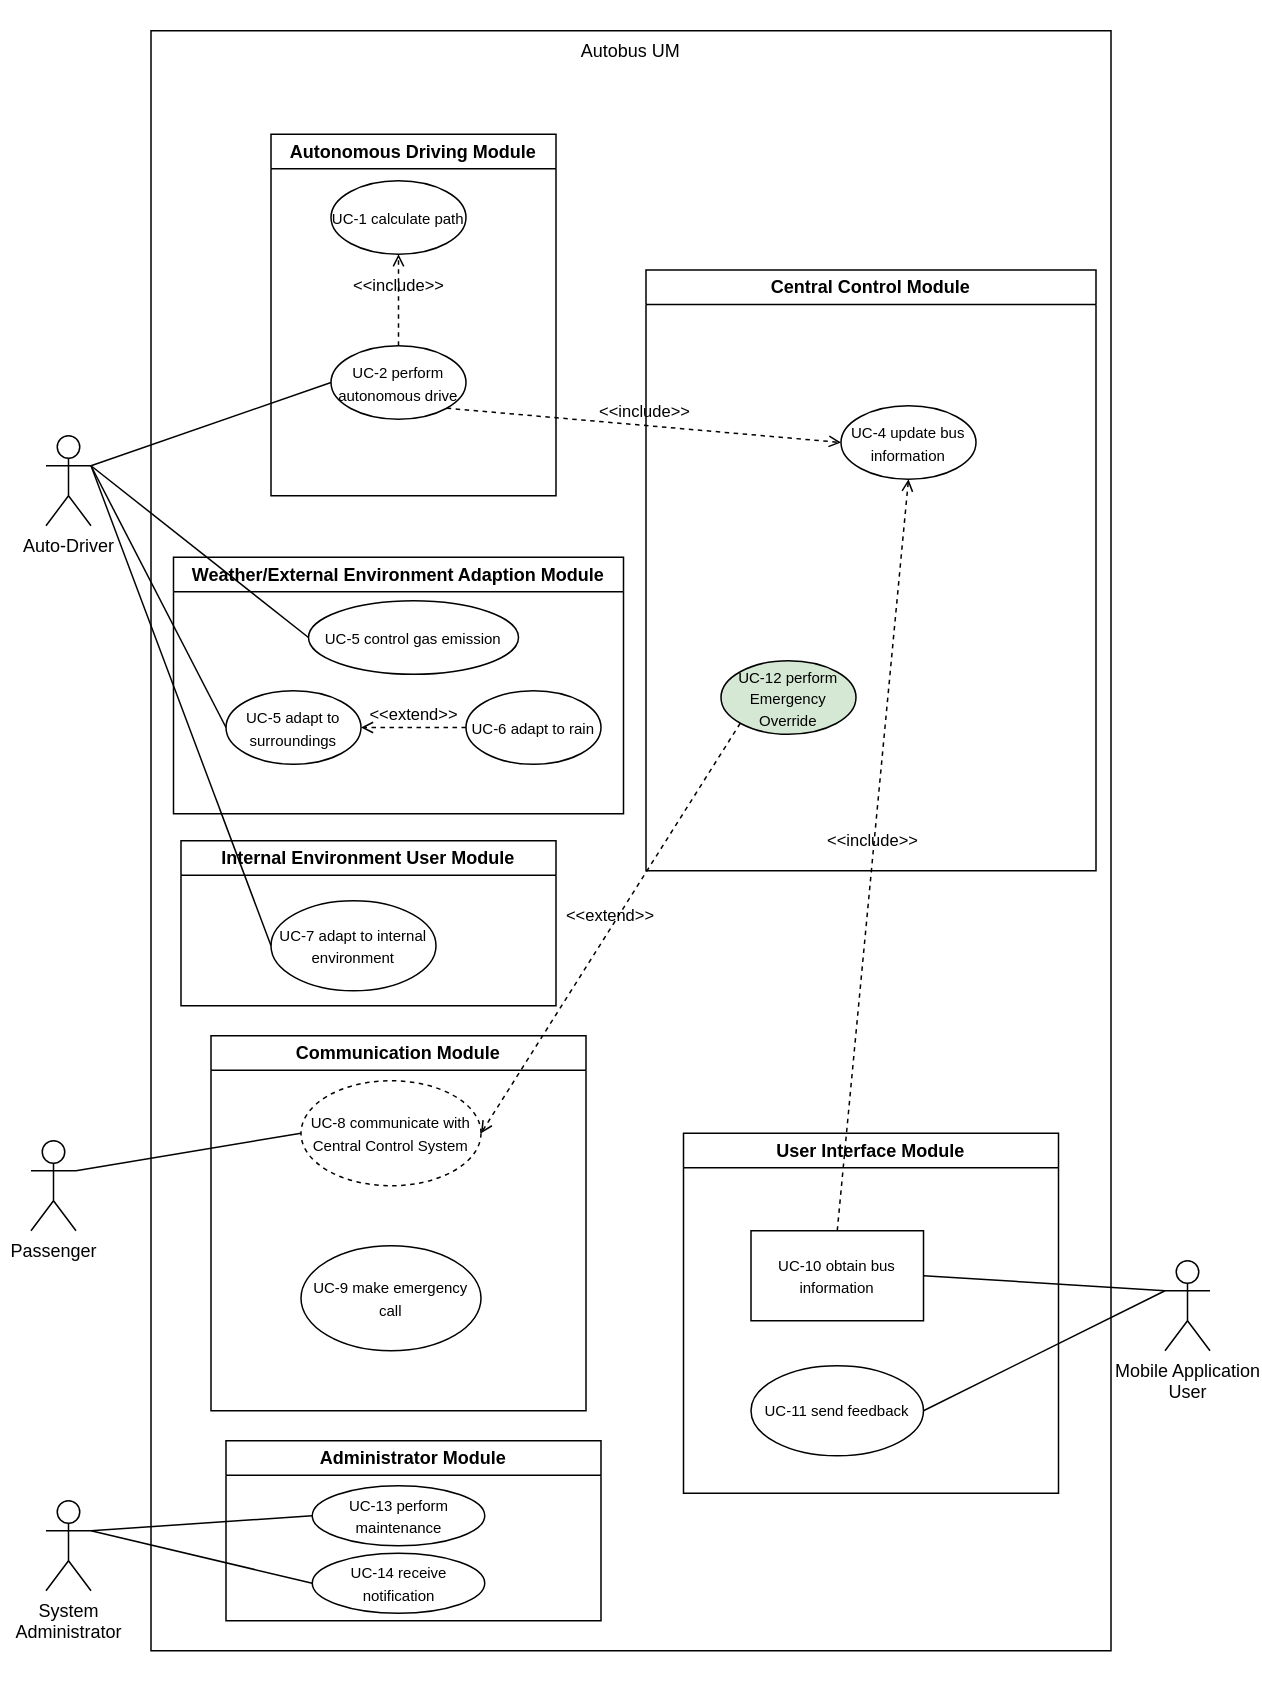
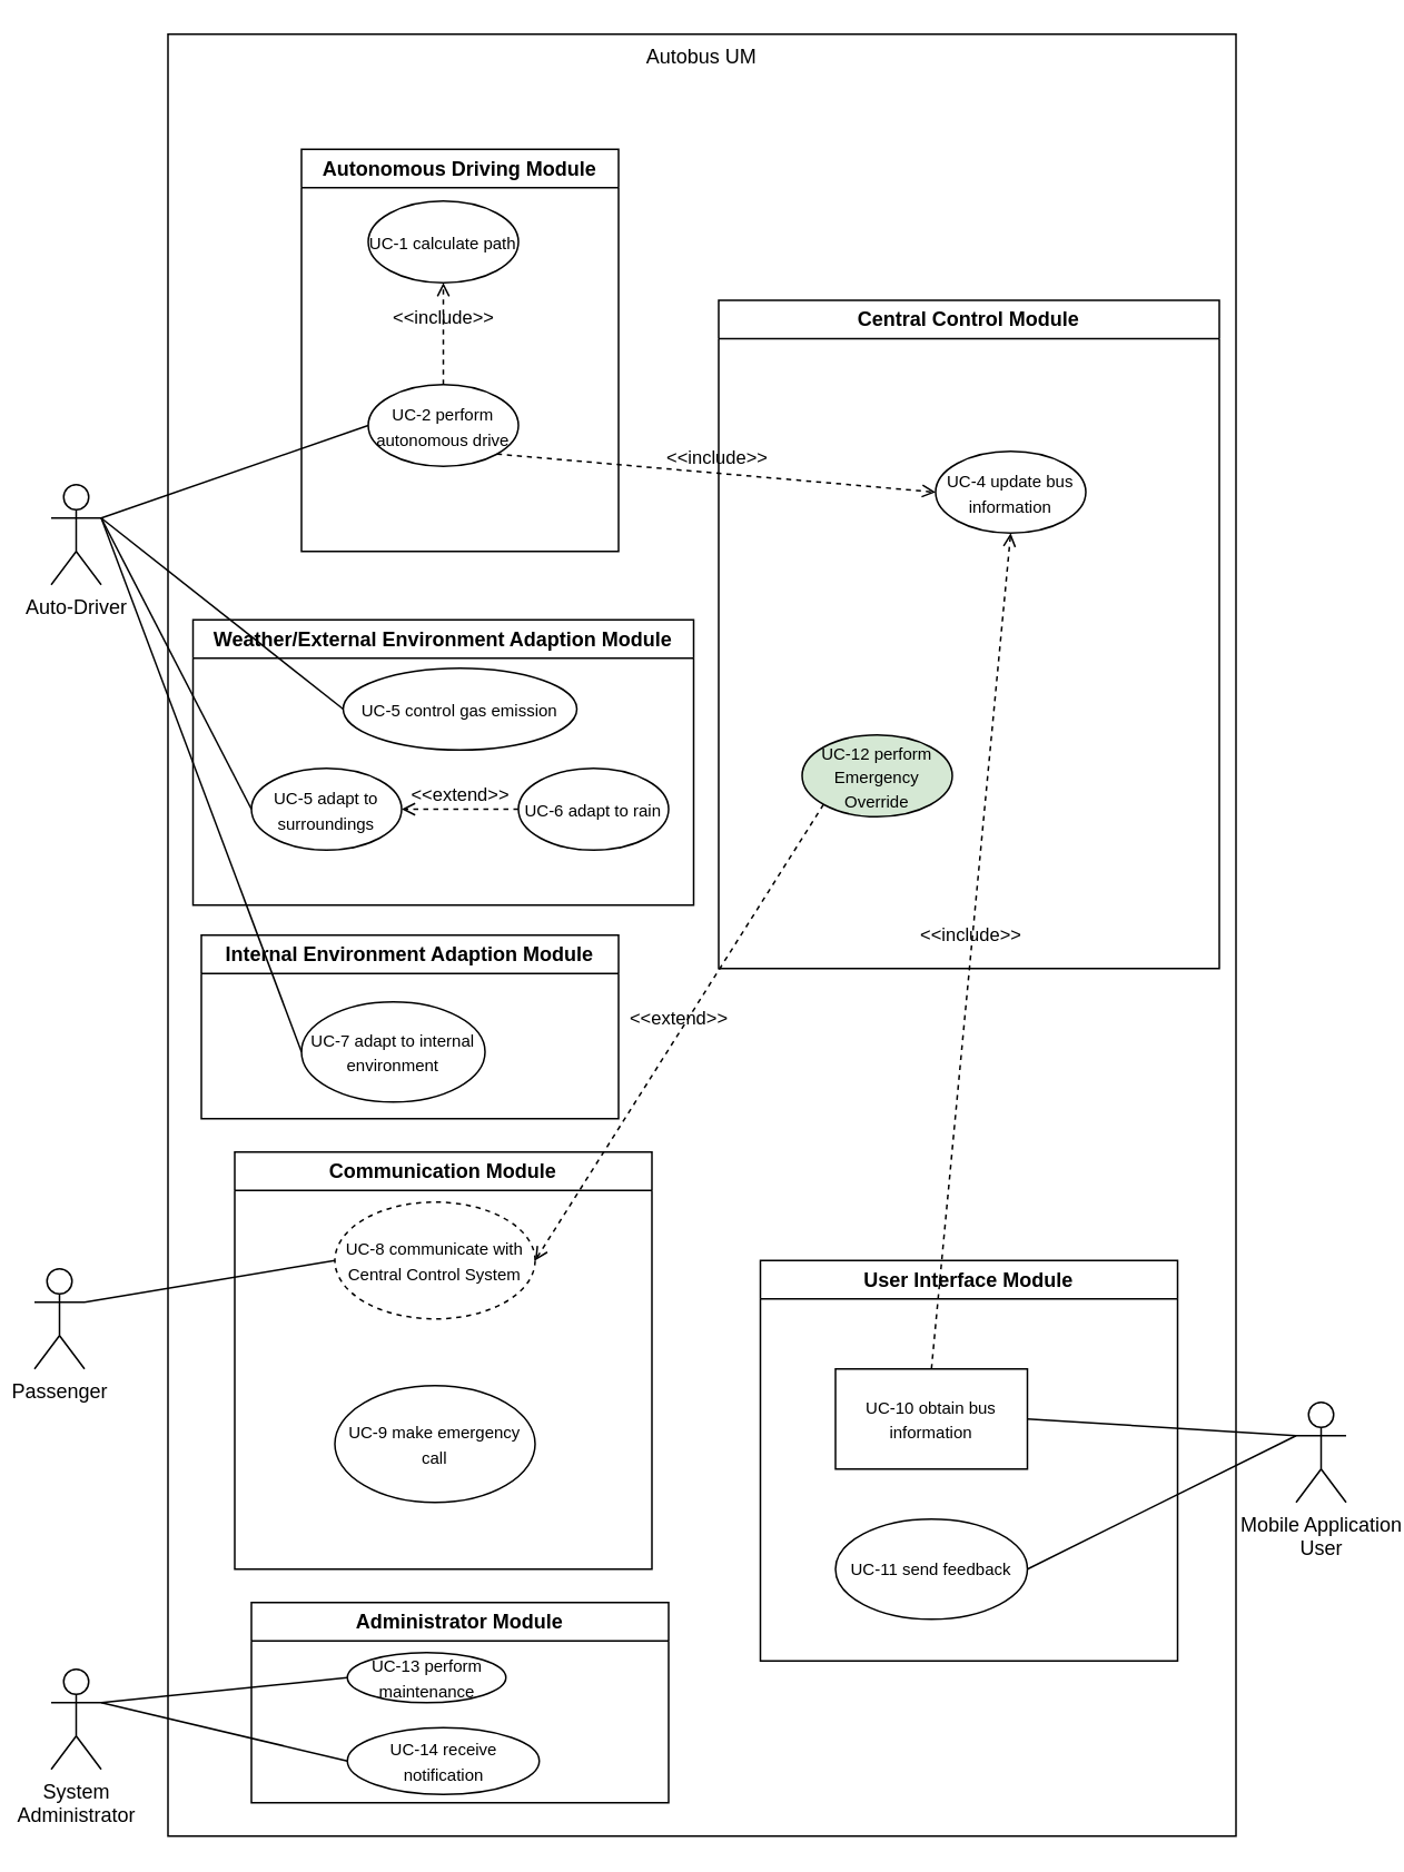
  <mxCell id="0" />
  <mxCell id="1" parent="0" />
  <mxCell id="2" value="Auto-Driver" style="shape=umlActor;verticalLabelPosition=bottom;verticalAlign=top;html=1;outlineConnect=0;" parent="1" vertex="1"><mxGeometry x="30" y="290" width="30" height="60" as="geometry" /></mxCell>
  <mxCell id="3" value="Autobus UM" style="rounded=0;whiteSpace=wrap;html=1;align=center;horizontal=1;verticalAlign=top;" parent="1" vertex="1"><mxGeometry x="100" y="20" width="640" height="1080" as="geometry" /></mxCell>
  <mxCell id="4" value="Autonomous Driving Module" style="swimlane;whiteSpace=wrap;html=1;" parent="1" vertex="1"><mxGeometry x="180" y="89" width="190" height="241" as="geometry" /></mxCell>
  <mxCell id="5" value="&lt;font style=&quot;font-size: 10px;&quot;&gt;UC-1 calculate path&lt;/font&gt;" style="ellipse;whiteSpace=wrap;html=1;" parent="4" vertex="1"><mxGeometry x="40" y="31" width="90" height="49" as="geometry" /></mxCell>
  <mxCell id="6" value="&lt;font style=&quot;font-size: 10px;&quot;&gt;UC-2 perform autonomous drive&lt;/font&gt;" style="ellipse;whiteSpace=wrap;html=1;" parent="4" vertex="1"><mxGeometry x="40" y="141" width="90" height="49" as="geometry" /></mxCell>
  <mxCell id="7" value="&amp;lt;&amp;lt;include&amp;gt;&amp;gt;" style="html=1;verticalAlign=bottom;labelBackgroundColor=none;endArrow=open;endFill=0;dashed=1;rounded=0;exitX=0.5;exitY=0;exitDx=0;exitDy=0;entryX=0.5;entryY=1;entryDx=0;entryDy=0;" parent="4" source="6" target="5" edge="1"><mxGeometry width="160" relative="1" as="geometry"><mxPoint x="10" y="101" as="sourcePoint" /><mxPoint x="170" y="101" as="targetPoint" /></mxGeometry></mxCell>
  <mxCell id="8" value="" style="endArrow=none;html=1;rounded=0;entryX=0;entryY=0.5;entryDx=0;entryDy=0;exitX=1;exitY=0.333;exitDx=0;exitDy=0;exitPerimeter=0;" parent="1" source="2" target="6" edge="1"><mxGeometry width="50" height="50" relative="1" as="geometry"><mxPoint x="120" y="160" as="sourcePoint" /><mxPoint x="210" y="170" as="targetPoint" /></mxGeometry></mxCell>
  <mxCell id="9" value="Weather/External Environment Adaption Module" style="swimlane;whiteSpace=wrap;html=1;" parent="1" vertex="1"><mxGeometry x="115" y="371" width="300" height="171" as="geometry" /></mxCell>
  <mxCell id="10" value="&lt;font style=&quot;font-size: 10px;&quot;&gt;UC-6 adapt to rain&lt;/font&gt;" style="ellipse;whiteSpace=wrap;html=1;" parent="9" vertex="1"><mxGeometry x="195" y="89" width="90" height="49" as="geometry" /></mxCell>
  <mxCell id="11" value="&lt;font style=&quot;font-size: 10px;&quot;&gt;UC-5 adapt to surroundings&lt;/font&gt;" style="ellipse;whiteSpace=wrap;html=1;" parent="9" vertex="1"><mxGeometry x="35" y="89" width="90" height="49" as="geometry" /></mxCell>
  <mxCell id="12" value="&amp;lt;&amp;lt;extend&amp;gt;&amp;gt;" style="html=1;verticalAlign=bottom;labelBackgroundColor=none;endArrow=open;endFill=0;dashed=1;rounded=0;exitX=0;exitY=0.5;exitDx=0;exitDy=0;entryX=1;entryY=0.5;entryDx=0;entryDy=0;" parent="9" source="10" target="11" edge="1"><mxGeometry width="160" relative="1" as="geometry"><mxPoint x="145" y="109" as="sourcePoint" /><mxPoint x="305" y="109" as="targetPoint" /></mxGeometry></mxCell>
  <mxCell id="13" value="Central Control Module" style="swimlane;whiteSpace=wrap;html=1;" parent="1" vertex="1"><mxGeometry x="430" y="179.5" width="300" height="400.5" as="geometry" /></mxCell>
  <mxCell id="14" value="&lt;font style=&quot;font-size: 10px;&quot;&gt;UC-12 perform Emergency Override&lt;/font&gt;" style="ellipse;whiteSpace=wrap;html=1;fillColor=#d5e8d4;" parent="13" vertex="1"><mxGeometry x="50" y="260.5" width="90" height="49" as="geometry" /></mxCell>
  <mxCell id="15" value="&lt;font style=&quot;font-size: 10px;&quot;&gt;UC-4 update bus information&lt;/font&gt;" style="ellipse;whiteSpace=wrap;html=1;" parent="1" vertex="1"><mxGeometry x="560" y="270" width="90" height="49" as="geometry" /></mxCell>
  <mxCell id="16" value="&amp;lt;&amp;lt;include&amp;gt;&amp;gt;" style="html=1;verticalAlign=bottom;labelBackgroundColor=none;endArrow=open;endFill=0;dashed=1;rounded=0;entryX=0;entryY=0.5;entryDx=0;entryDy=0;exitX=1;exitY=1;exitDx=0;exitDy=0;" parent="1" source="6" target="15" edge="1"><mxGeometry width="160" relative="1" as="geometry"><mxPoint x="310" y="250" as="sourcePoint" /><mxPoint x="445" y="155" as="targetPoint" /></mxGeometry></mxCell>
  <mxCell id="17" value="" style="endArrow=none;html=1;rounded=0;entryX=0;entryY=0.5;entryDx=0;entryDy=0;" parent="1" target="11" edge="1"><mxGeometry width="50" height="50" relative="1" as="geometry"><mxPoint x="60" y="310" as="sourcePoint" /><mxPoint x="90" y="420" as="targetPoint" /></mxGeometry></mxCell>
- <mxCell id="18" value="Internal Environment User Module" style="swimlane;whiteSpace=wrap;html=1;" parent="1" vertex="1"><mxGeometry x="120" y="560" width="250" height="110" as="geometry" /></mxCell>
+ <mxCell id="18" value="Internal Environment Adaption Module" style="swimlane;whiteSpace=wrap;html=1;" parent="1" vertex="1"><mxGeometry x="120" y="560" width="250" height="110" as="geometry" /></mxCell>
  <mxCell id="19" value="&lt;font style=&quot;font-size: 10px;&quot;&gt;UC-7 adapt to internal environment&lt;/font&gt;" style="ellipse;whiteSpace=wrap;html=1;" parent="18" vertex="1"><mxGeometry x="60" y="40" width="110" height="60" as="geometry" /></mxCell>
  <mxCell id="20" value="Communication Module" style="swimlane;whiteSpace=wrap;html=1;" parent="1" vertex="1"><mxGeometry x="140" y="690" width="250" height="250" as="geometry" /></mxCell>
  <mxCell id="21" value="Passenger" style="shape=umlActor;verticalLabelPosition=bottom;verticalAlign=top;html=1;outlineConnect=0;" parent="1" vertex="1"><mxGeometry x="20" y="760" width="30" height="60" as="geometry" /></mxCell>
  <mxCell id="22" value="&lt;font style=&quot;font-size: 10px;&quot;&gt;UC-8 communicate with Central Control System&lt;/font&gt;" style="ellipse;whiteSpace=wrap;html=1;dashed=1;" parent="1" vertex="1"><mxGeometry x="200" y="720" width="120" height="70" as="geometry" /></mxCell>
  <mxCell id="23" value="&lt;font style=&quot;font-size: 10px;&quot;&gt;UC-9 make emergency call&lt;/font&gt;" style="ellipse;whiteSpace=wrap;html=1;" parent="1" vertex="1"><mxGeometry x="200" y="830" width="120" height="70" as="geometry" /></mxCell>
  <mxCell id="24" value="User Interface Module" style="swimlane;whiteSpace=wrap;html=1;" parent="1" vertex="1"><mxGeometry x="455" y="755" width="250" height="240" as="geometry" /></mxCell>
  <mxCell id="25" value="&lt;span style=&quot;font-size: 10px;&quot;&gt;UC-11 send feedback&lt;/span&gt;" style="ellipse;whiteSpace=wrap;html=1;" parent="24" vertex="1"><mxGeometry x="45" y="155" width="115" height="60" as="geometry" /></mxCell>
  <mxCell id="26" value="&lt;span style=&quot;font-size: 10px;&quot;&gt;UC-10 obtain bus information&lt;/span&gt;" style="whiteSpace=wrap;html=1;rounded=0;" parent="1" vertex="1"><mxGeometry x="500" y="820" width="115" height="60" as="geometry" /></mxCell>
  <mxCell id="27" value="&amp;lt;&amp;lt;extend&amp;gt;&amp;gt;" style="html=1;verticalAlign=bottom;labelBackgroundColor=none;endArrow=open;endFill=0;dashed=1;rounded=0;exitX=0;exitY=1;exitDx=0;exitDy=0;entryX=1;entryY=0.5;entryDx=0;entryDy=0;" parent="1" source="14" target="22" edge="1"><mxGeometry width="160" relative="1" as="geometry"><mxPoint x="315" y="476" as="sourcePoint" /><mxPoint x="250" y="476" as="targetPoint" /></mxGeometry></mxCell>
  <mxCell id="28" value="&amp;lt;&amp;lt;include&amp;gt;&amp;gt;" style="html=1;verticalAlign=bottom;labelBackgroundColor=none;endArrow=open;endFill=0;dashed=1;rounded=0;entryX=0.5;entryY=1;entryDx=0;entryDy=0;exitX=0.5;exitY=0;exitDx=0;exitDy=0;" parent="1" source="26" target="15" edge="1"><mxGeometry width="160" relative="1" as="geometry"><mxPoint x="307" y="282" as="sourcePoint" /><mxPoint x="545" y="406" as="targetPoint" /></mxGeometry></mxCell>
  <mxCell id="29" value="" style="endArrow=none;html=1;rounded=0;entryX=0;entryY=0.5;entryDx=0;entryDy=0;exitX=1;exitY=0.333;exitDx=0;exitDy=0;exitPerimeter=0;" parent="1" source="21" target="22" edge="1"><mxGeometry width="50" height="50" relative="1" as="geometry"><mxPoint x="130" y="810" as="sourcePoint" /><mxPoint x="180" y="760" as="targetPoint" /></mxGeometry></mxCell>
  <mxCell id="30" value="Mobile Application&lt;div&gt;User&lt;/div&gt;" style="shape=umlActor;verticalLabelPosition=bottom;verticalAlign=top;html=1;outlineConnect=0;" parent="1" vertex="1"><mxGeometry x="776" y="840" width="30" height="60" as="geometry" /></mxCell>
  <mxCell id="31" value="" style="endArrow=none;html=1;rounded=0;entryX=0;entryY=0.333;entryDx=0;entryDy=0;entryPerimeter=0;exitX=1;exitY=0.5;exitDx=0;exitDy=0;" parent="1" source="26" target="30" edge="1"><mxGeometry width="50" height="50" relative="1" as="geometry"><mxPoint x="640" y="880" as="sourcePoint" /><mxPoint x="690" y="830" as="targetPoint" /></mxGeometry></mxCell>
  <mxCell id="32" value="" style="endArrow=none;html=1;rounded=0;entryX=0;entryY=0.333;entryDx=0;entryDy=0;entryPerimeter=0;exitX=1;exitY=0.5;exitDx=0;exitDy=0;" parent="1" source="25" target="30" edge="1"><mxGeometry width="50" height="50" relative="1" as="geometry"><mxPoint x="620" y="930" as="sourcePoint" /><mxPoint x="670" y="880" as="targetPoint" /></mxGeometry></mxCell>
  <mxCell id="33" value="" style="endArrow=none;html=1;rounded=0;entryX=1;entryY=0.333;entryDx=0;entryDy=0;entryPerimeter=0;exitX=0;exitY=0.5;exitDx=0;exitDy=0;" parent="1" source="19" target="2" edge="1"><mxGeometry width="50" height="50" relative="1" as="geometry"><mxPoint x="10" y="490" as="sourcePoint" /><mxPoint x="60" y="440" as="targetPoint" /></mxGeometry></mxCell>
  <mxCell id="34" value="&lt;font style=&quot;font-size: 10px;&quot;&gt;UC-5 control gas emission&lt;/font&gt;" style="ellipse;whiteSpace=wrap;html=1;" vertex="1" parent="1"><mxGeometry x="205" y="400" width="140" height="49" as="geometry" /></mxCell>
  <mxCell id="35" value="" style="endArrow=none;html=1;rounded=0;entryX=0;entryY=0.5;entryDx=0;entryDy=0;exitX=1;exitY=0.333;exitDx=0;exitDy=0;exitPerimeter=0;" edge="1" parent="1" source="2" target="34"><mxGeometry width="50" height="50" relative="1" as="geometry"><mxPoint x="30" y="460" as="sourcePoint" /><mxPoint x="80" y="410" as="targetPoint" /></mxGeometry></mxCell>
  <mxCell id="36" value="System&lt;div&gt;Administrator&lt;/div&gt;" style="shape=umlActor;verticalLabelPosition=bottom;verticalAlign=top;html=1;outlineConnect=0;" vertex="1" parent="1"><mxGeometry x="30" y="1000" width="30" height="60" as="geometry" /></mxCell>
  <mxCell id="37" value="Administrator Module" style="swimlane;whiteSpace=wrap;html=1;" vertex="1" parent="1"><mxGeometry x="150" y="960" width="250" height="120" as="geometry" /></mxCell>
- <mxCell id="38" value="&lt;span style=&quot;font-size: 10px;&quot;&gt;UC-13 perform maintenance&lt;/span&gt;" style="ellipse;whiteSpace=wrap;html=1;" vertex="1" parent="1"><mxGeometry x="207.5" y="990" width="115" height="40" as="geometry" /></mxCell>
+ <mxCell id="38" value="&lt;span style=&quot;font-size: 10px;&quot;&gt;UC-13 perform maintenance&lt;/span&gt;" style="ellipse;whiteSpace=wrap;html=1;" vertex="1" parent="1"><mxGeometry x="207.5" y="990" width="95" height="30" as="geometry" /></mxCell>
  <mxCell id="39" value="&lt;span style=&quot;font-size: 10px;&quot;&gt;UC-14 receive notification&lt;/span&gt;" style="ellipse;whiteSpace=wrap;html=1;" vertex="1" parent="1"><mxGeometry x="207.5" y="1035" width="115" height="40" as="geometry" /></mxCell>
  <mxCell id="40" value="" style="endArrow=none;html=1;rounded=0;entryX=0;entryY=0.5;entryDx=0;entryDy=0;exitX=1;exitY=0.333;exitDx=0;exitDy=0;exitPerimeter=0;" edge="1" parent="1" source="36" target="38"><mxGeometry width="50" height="50" relative="1" as="geometry"><mxPoint x="30" y="980" as="sourcePoint" /><mxPoint x="80" y="930" as="targetPoint" /></mxGeometry></mxCell>
  <mxCell id="41" value="" style="endArrow=none;html=1;rounded=0;entryX=0;entryY=0.5;entryDx=0;entryDy=0;exitX=1;exitY=0.333;exitDx=0;exitDy=0;exitPerimeter=0;" edge="1" parent="1" source="36" target="39"><mxGeometry width="50" height="50" relative="1" as="geometry"><mxPoint x="30" y="990" as="sourcePoint" /><mxPoint x="80" y="940" as="targetPoint" /></mxGeometry></mxCell>
